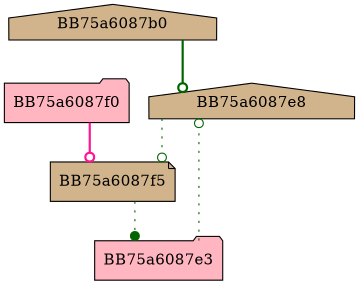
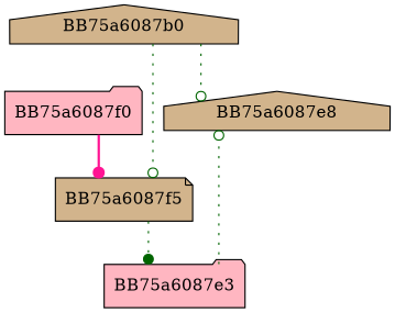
  digraph {
    splines=ortho
    node [fillcolor=tan shape=house style=filled]
    edge [arrowhead=odot color=darkgreen style=dotted]
    BB75a6087b0
    BB75a6087e8
    BB75a6087f5 [shape=note]
    BB75a6087e3 [fillcolor=lightpink shape=folder]
    BB75a6087f0 [fillcolor=lightpink shape=folder]
-   BB75a6087b0 -> BB75a6087e8 [style=bold]
-   BB75a6087e8 -> BB75a6087f5
+   BB75a6087b0 -> BB75a6087e8
+   BB75a6087b0 -> BB75a6087f5
    BB75a6087f5 -> BB75a6087e3 [arrowhead=dot]
    BB75a6087e3 -> BB75a6087e8
-   BB75a6087f0 -> BB75a6087f5 [color=deeppink style=bold]
+   BB75a6087f0 -> BB75a6087f5 [arrowhead=dot color=deeppink style=bold]
  }
